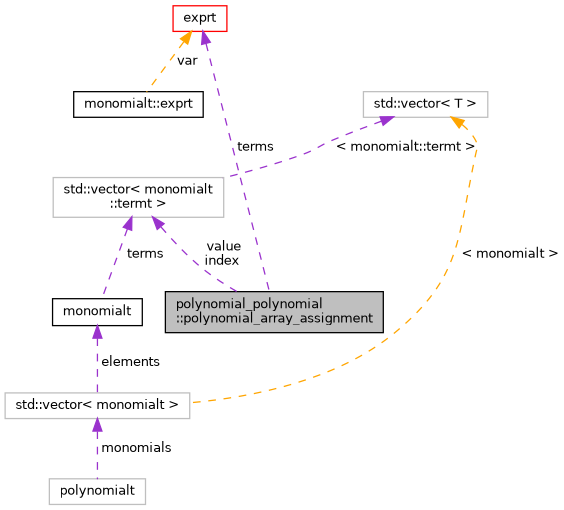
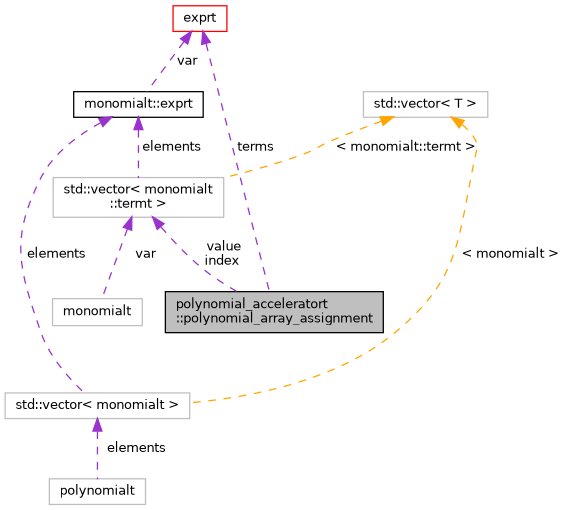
  digraph {
    node [color=grey75 fontname=Helvetica fontsize=10 shape=record]
    edge [color=darkorchid3 dir=back fontname=Helvetica fontsize=10 labelfontname=Helvetica labelfontsize=10 style=dashed]
-   n1 [color=black fillcolor=grey75 fontcolor=black height=0.2 label="polynomial_polynomial\l::polynomial_array_assignment" style=filled width=0.4]
+   n1 [color=black fillcolor=grey75 fontcolor=black height=0.2 label="polynomial_acceleratort\l::polynomial_array_assignment" style=filled width=0.4]
    n2 [height=0.2 label=polynomialt width=0.4]
    n3 [height=0.2 label="std::vector\< monomialt \>" width=0.4]
-   n4 [color=black height=0.2 label=monomialt width=0.4]
+   n4 [height=0.2 label=monomialt width=0.4]
    n5 [height=0.2 label="std::vector\< monomialt\l::termt \>" width=0.4]
    n6 [color=black height=0.2 label="monomialt::exprt" width=0.4]
    n7 [color=red height=0.2 label=exprt width=0.4]
    n8 [height=0.2 label="std::vector\< T \>" width=0.4]
-   n3 -> n2 [label=" monomials"]
-   n4 -> n3 [label=" elements"]
+   n3 -> n2 [label=" elements"]
+   n6 -> n3 [label=" elements"]
    n5 -> n1 [label=" value\nindex"]
-   n5 -> n4 [label=" terms"]
+   n5 -> n4 [label=" var"]
+   n6 -> n5 [label=" elements"]
    n7 -> n1 [label=" terms"]
-   n7 -> n6 [color=orange label=" var"]
+   n7 -> n6 [label=" var"]
    n8 -> n3 [color=orange label=" \< monomialt \>"]
-   n8 -> n5 [label=" \< monomialt::termt \>"]
+   n8 -> n5 [color=orange label=" \< monomialt::termt \>"]
  }
